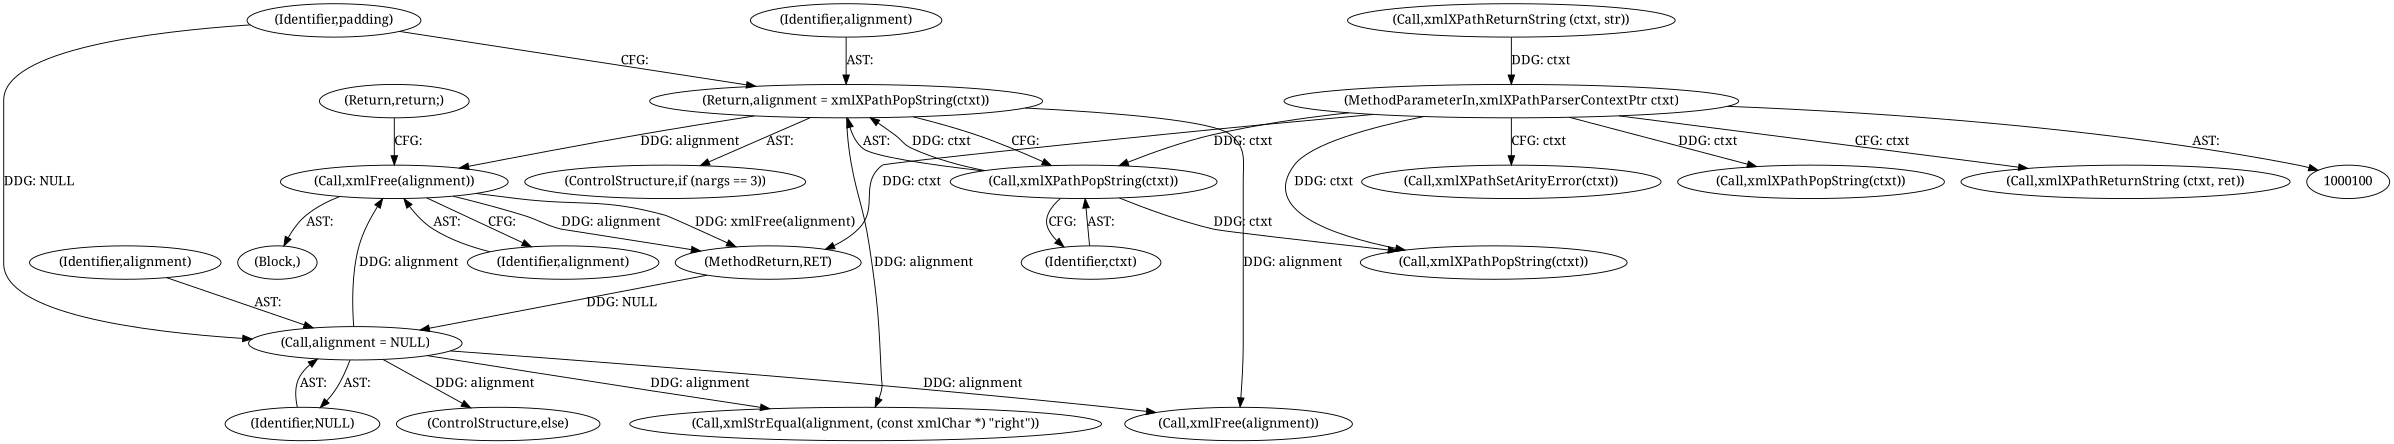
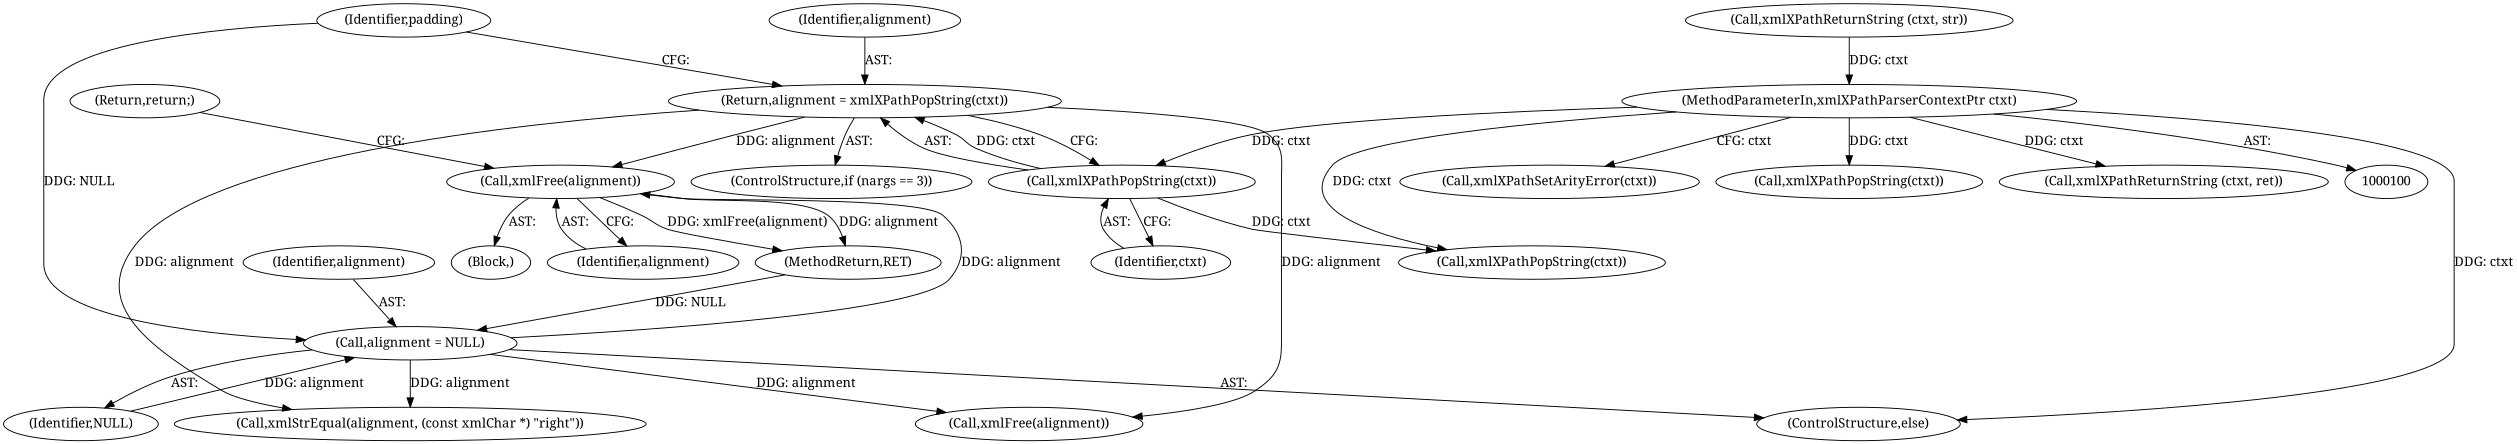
  digraph {
    fontname="Noto Serif"
    node [fontname="Noto Serif"]
    edge [fontname="Noto Serif"]
    n1 [label="(Call,xmlFree(alignment))"]
    n2 [label="(Identifier,alignment)"]
    n3 [label="(Block,)"]
    n4 [label="(MethodReturn,RET)"]
    n5 [label="(Call,alignment = NULL)"]
    n6 [label="(Identifier,NULL)"]
    n7 [label="(Call,xmlFree(alignment))"]
    n8 [label="(Call,xmlStrEqual(alignment, (const xmlChar *) \"right\"))"]
    n9 [label="(ControlStructure,else)"]
    n10 [label="(Return,alignment = xmlXPathPopString(ctxt))"]
    n11 [label="(Call,xmlXPathPopString(ctxt))"]
    n12 [label="(ControlStructure,if (nargs == 3))"]
    n13 [label="(Identifier,ctxt)"]
    n14 [label="(Call,xmlXPathPopString(ctxt))"]
    n15 [label="(MethodParameterIn,xmlXPathParserContextPtr ctxt)"]
    n16 [label="(Call,xmlXPathSetArityError(ctxt))"]
    n17 [label="(Call,xmlXPathPopString(ctxt))"]
    n18 [label="(Call,xmlXPathReturnString (ctxt, ret))"]
    1000100
    n20 [label="(Call,xmlXPathReturnString (ctxt, str))"]
    n21 [label="(Identifier,padding)"]
    n22 [label="(Return,return;)"]
    n23 [label="(Identifier,alignment)"]
    n24 [label="(Identifier,alignment)"]
    n1 -> n2 [label="CFG: "]
    n1 -> n3 [label="AST: "]
    n1 -> n4 [label="DDG: xmlFree(alignment)"]
    n1 -> n4 [label="DDG: alignment"]
    n2 -> n1 [label="AST: "]
    n4 -> n5 [label="DDG: NULL"]
    n5 -> n1 [label="DDG: alignment"]
    n5 -> n6 [label="AST: "]
    n5 -> n7 [label="DDG: alignment"]
    n5 -> n8 [label="DDG: alignment"]
-   n5 -> n9 [label="DDG: alignment"]
-   n6 -> n5 [label="AST: "]
+   n5 -> n9 [label="AST: "]
+   n6 -> n5 [label="DDG: alignment"]
    n10 -> n1 [label="DDG: alignment"]
    n10 -> n7 [label="DDG: alignment"]
    n10 -> n8 [label="DDG: alignment"]
    n10 -> n11 [label="CFG: "]
    n10 -> n12 [label="AST: "]
    n11 -> n10 [label="AST: "]
    n11 -> n10 [label="DDG: ctxt"]
    n11 -> n13 [label="CFG: "]
    n11 -> n14 [label="DDG: ctxt"]
    n13 -> n11 [label="AST: "]
-   n15 -> n4 [label="DDG: ctxt"]
+   n15 -> n9 [label="DDG: ctxt"]
    n15 -> n11 [label="DDG: ctxt"]
    n15 -> n14 [label="DDG: ctxt"]
    n15 -> n16 [label="CFG: ctxt"]
    n15 -> n17 [label="DDG: ctxt"]
-   n15 -> n18 [label="CFG: ctxt"]
+   n15 -> n18 [label="DDG: ctxt"]
    n15 -> 1000100 [label="AST: "]
    n20 -> n15 [label="DDG: ctxt"]
    n21 -> n5 [label="DDG: NULL"]
    n21 -> n10 [label="CFG: "]
    n22 -> n1 [label="CFG: "]
    n23 -> n10 [label="AST: "]
    n24 -> n5 [label="AST: "]
  }
